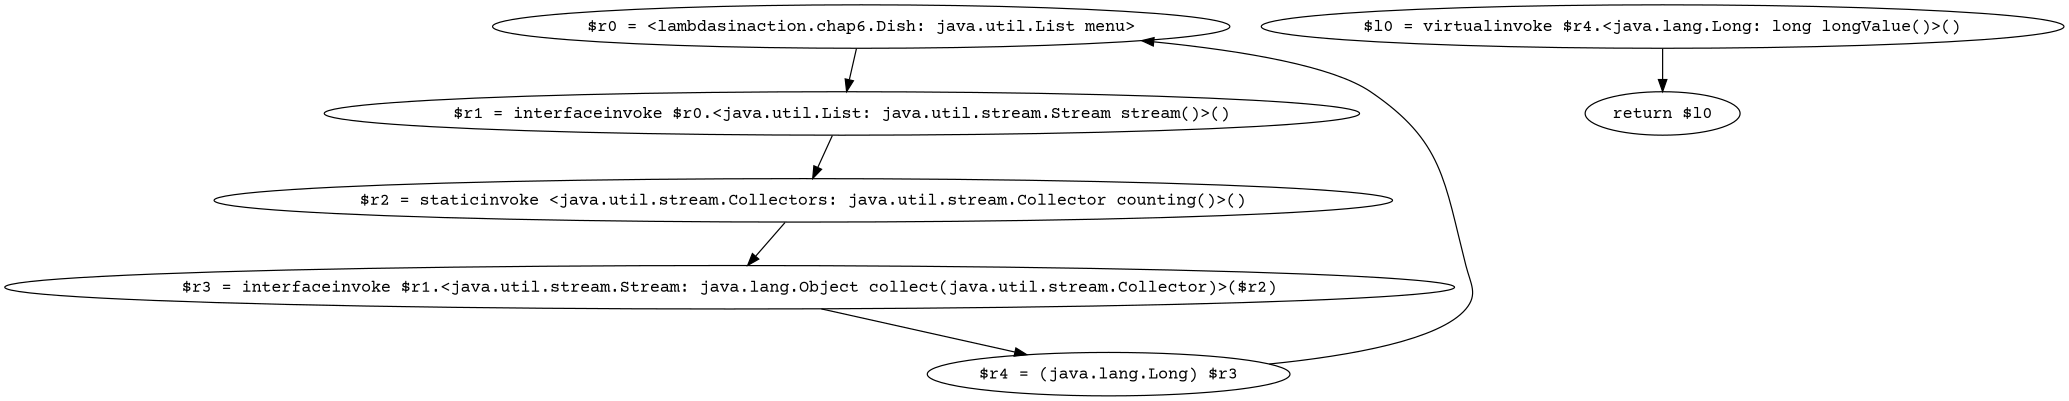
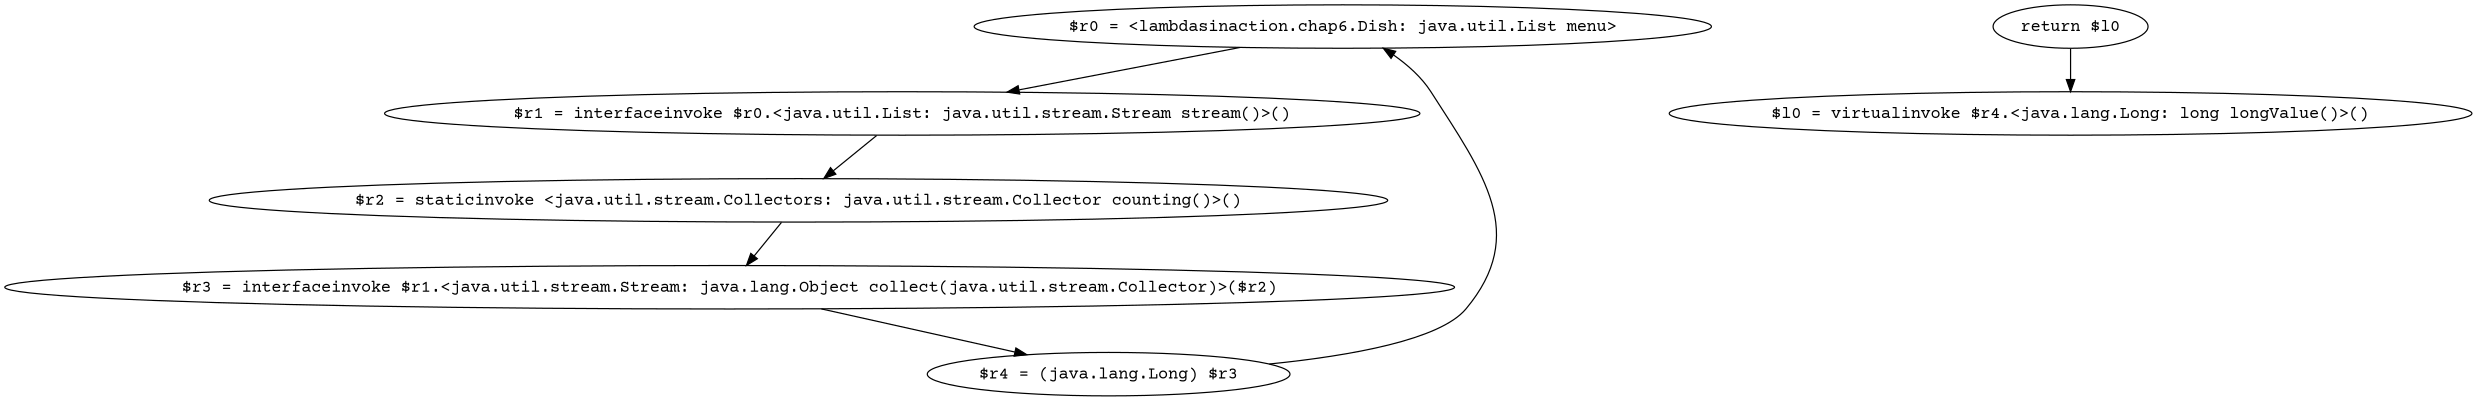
  digraph {
    fontname="Courier Prime"
    node [fontname="Courier Prime"]
    edge [fontname="Courier Prime"]
    "$r0 = <lambdasinaction.chap6.Dish: java.util.List menu>"
    "$r1 = interfaceinvoke $r0.<java.util.List: java.util.stream.Stream stream()>()"
    "$r2 = staticinvoke <java.util.stream.Collectors: java.util.stream.Collector counting()>()"
    "$r3 = interfaceinvoke $r1.<java.util.stream.Stream: java.lang.Object collect(java.util.stream.Collector)>($r2)"
    "$r4 = (java.lang.Long) $r3"
    "$l0 = virtualinvoke $r4.<java.lang.Long: long longValue()>()"
    "return $l0"
    "$r0 = <lambdasinaction.chap6.Dish: java.util.List menu>" -> "$r1 = interfaceinvoke $r0.<java.util.List: java.util.stream.Stream stream()>()"
    "$r1 = interfaceinvoke $r0.<java.util.List: java.util.stream.Stream stream()>()" -> "$r2 = staticinvoke <java.util.stream.Collectors: java.util.stream.Collector counting()>()"
    "$r2 = staticinvoke <java.util.stream.Collectors: java.util.stream.Collector counting()>()" -> "$r3 = interfaceinvoke $r1.<java.util.stream.Stream: java.lang.Object collect(java.util.stream.Collector)>($r2)"
    "$r3 = interfaceinvoke $r1.<java.util.stream.Stream: java.lang.Object collect(java.util.stream.Collector)>($r2)" -> "$r4 = (java.lang.Long) $r3"
    "$r4 = (java.lang.Long) $r3" -> "$r0 = <lambdasinaction.chap6.Dish: java.util.List menu>"
-   "$l0 = virtualinvoke $r4.<java.lang.Long: long longValue()>()" -> "return $l0"
+   "return $l0" -> "$l0 = virtualinvoke $r4.<java.lang.Long: long longValue()>()"
  }
